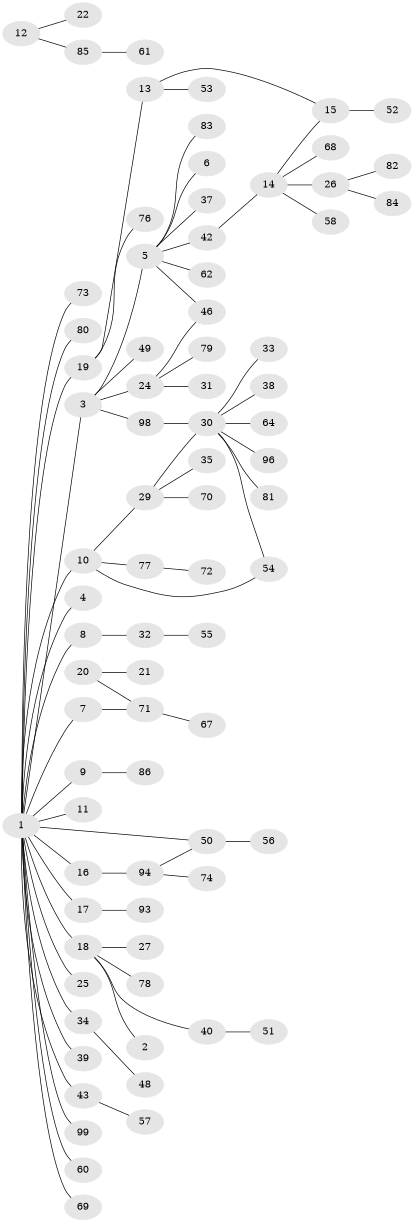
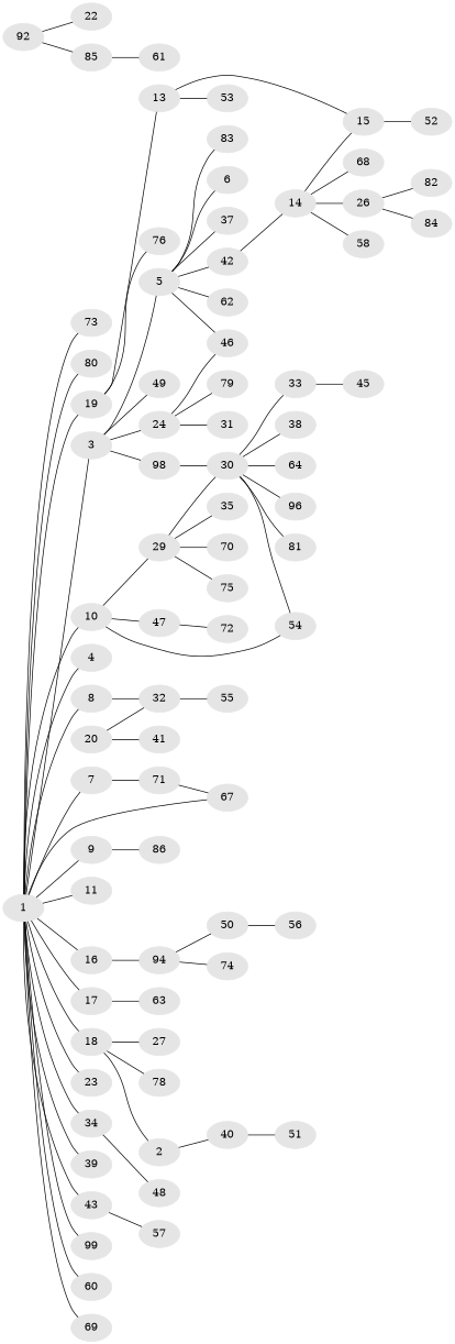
  graph {
    rankdir=LR
    node [color=gray90 style=filled]
    1
    3
    4
    7
    8
    9
    10
    11
    16
    17
    18
    19
-   23 [label=25]
+   23
    34
    39
    43
    50
    n18 [label=99]
    60
    69
    73
    80
    5
    24
    n25 [label=98]
    49
    71
    32
    n29 [label=86]
    54
    29
-   47 [label=77]
-   12
+   47
+   12 [label=92]
    22
    n35 [label=85]
    13
    15
    53
    n39 [label=94]
-   63 [label=93]
+   63
    2
    27
    78
    40
    76
    48
    57
    56
    6
    37
    42
    46
    62
    83
    31
    79
    30
    14
    26
    58
    68
    67
    20
-   21
+   21 [label=41]
    35
    70
+   75
    72
    61
    52
    82
    84
    74
    51
    55
    33
    38
    64
    n79 [label=96]
    81
+   45
    1 -- 3
    1 -- 4
    1 -- 7
    1 -- 8
    1 -- 9
    1 -- 10
    1 -- 11
    1 -- 16
    1 -- 17
    1 -- 18
    1 -- 19
    1 -- 23
    1 -- 34
    1 -- 39
    1 -- 43
-   1 -- 50
+   1 -- 67
    1 -- n18
    1 -- 60
    1 -- 69
    1 -- 73
    1 -- 80
    3 -- 5
    3 -- 24
    3 -- n25
    3 -- 49
    7 -- 71
    8 -- 32
    9 -- n29
    10 -- 54
    10 -- 29
    10 -- 47
    16 -- n39
    17 -- 63
    18 -- 2
    18 -- 27
    18 -- 78
-   18 -- 40
+   2 -- 40
    19 -- 13
    19 -- 76
    34 -- 48
    43 -- 57
    50 -- 56
    5 -- 6
    5 -- 37
    5 -- 42
    5 -- 46
    5 -- 62
    5 -- 83
    24 -- 46
    24 -- 31
    24 -- 79
    n25 -- 30
    71 -- 67
    32 -- 55
    29 -- 30
    29 -- 35
    29 -- 70
+   29 -- 75
    47 -- 72
    12 -- 22
    12 -- n35
    n35 -- 61
    13 -- 15
    13 -- 53
    15 -- 52
    n39 -- 50
    n39 -- 74
    40 -- 51
    42 -- 14
    30 -- 54
    30 -- 33
    30 -- 38
    30 -- 64
    30 -- n79
    30 -- 81
    14 -- 15
    14 -- 26
    14 -- 58
    14 -- 68
    26 -- 82
    26 -- 84
-   20 -- 71
+   20 -- 32
    20 -- 21
+   33 -- 45
  }
